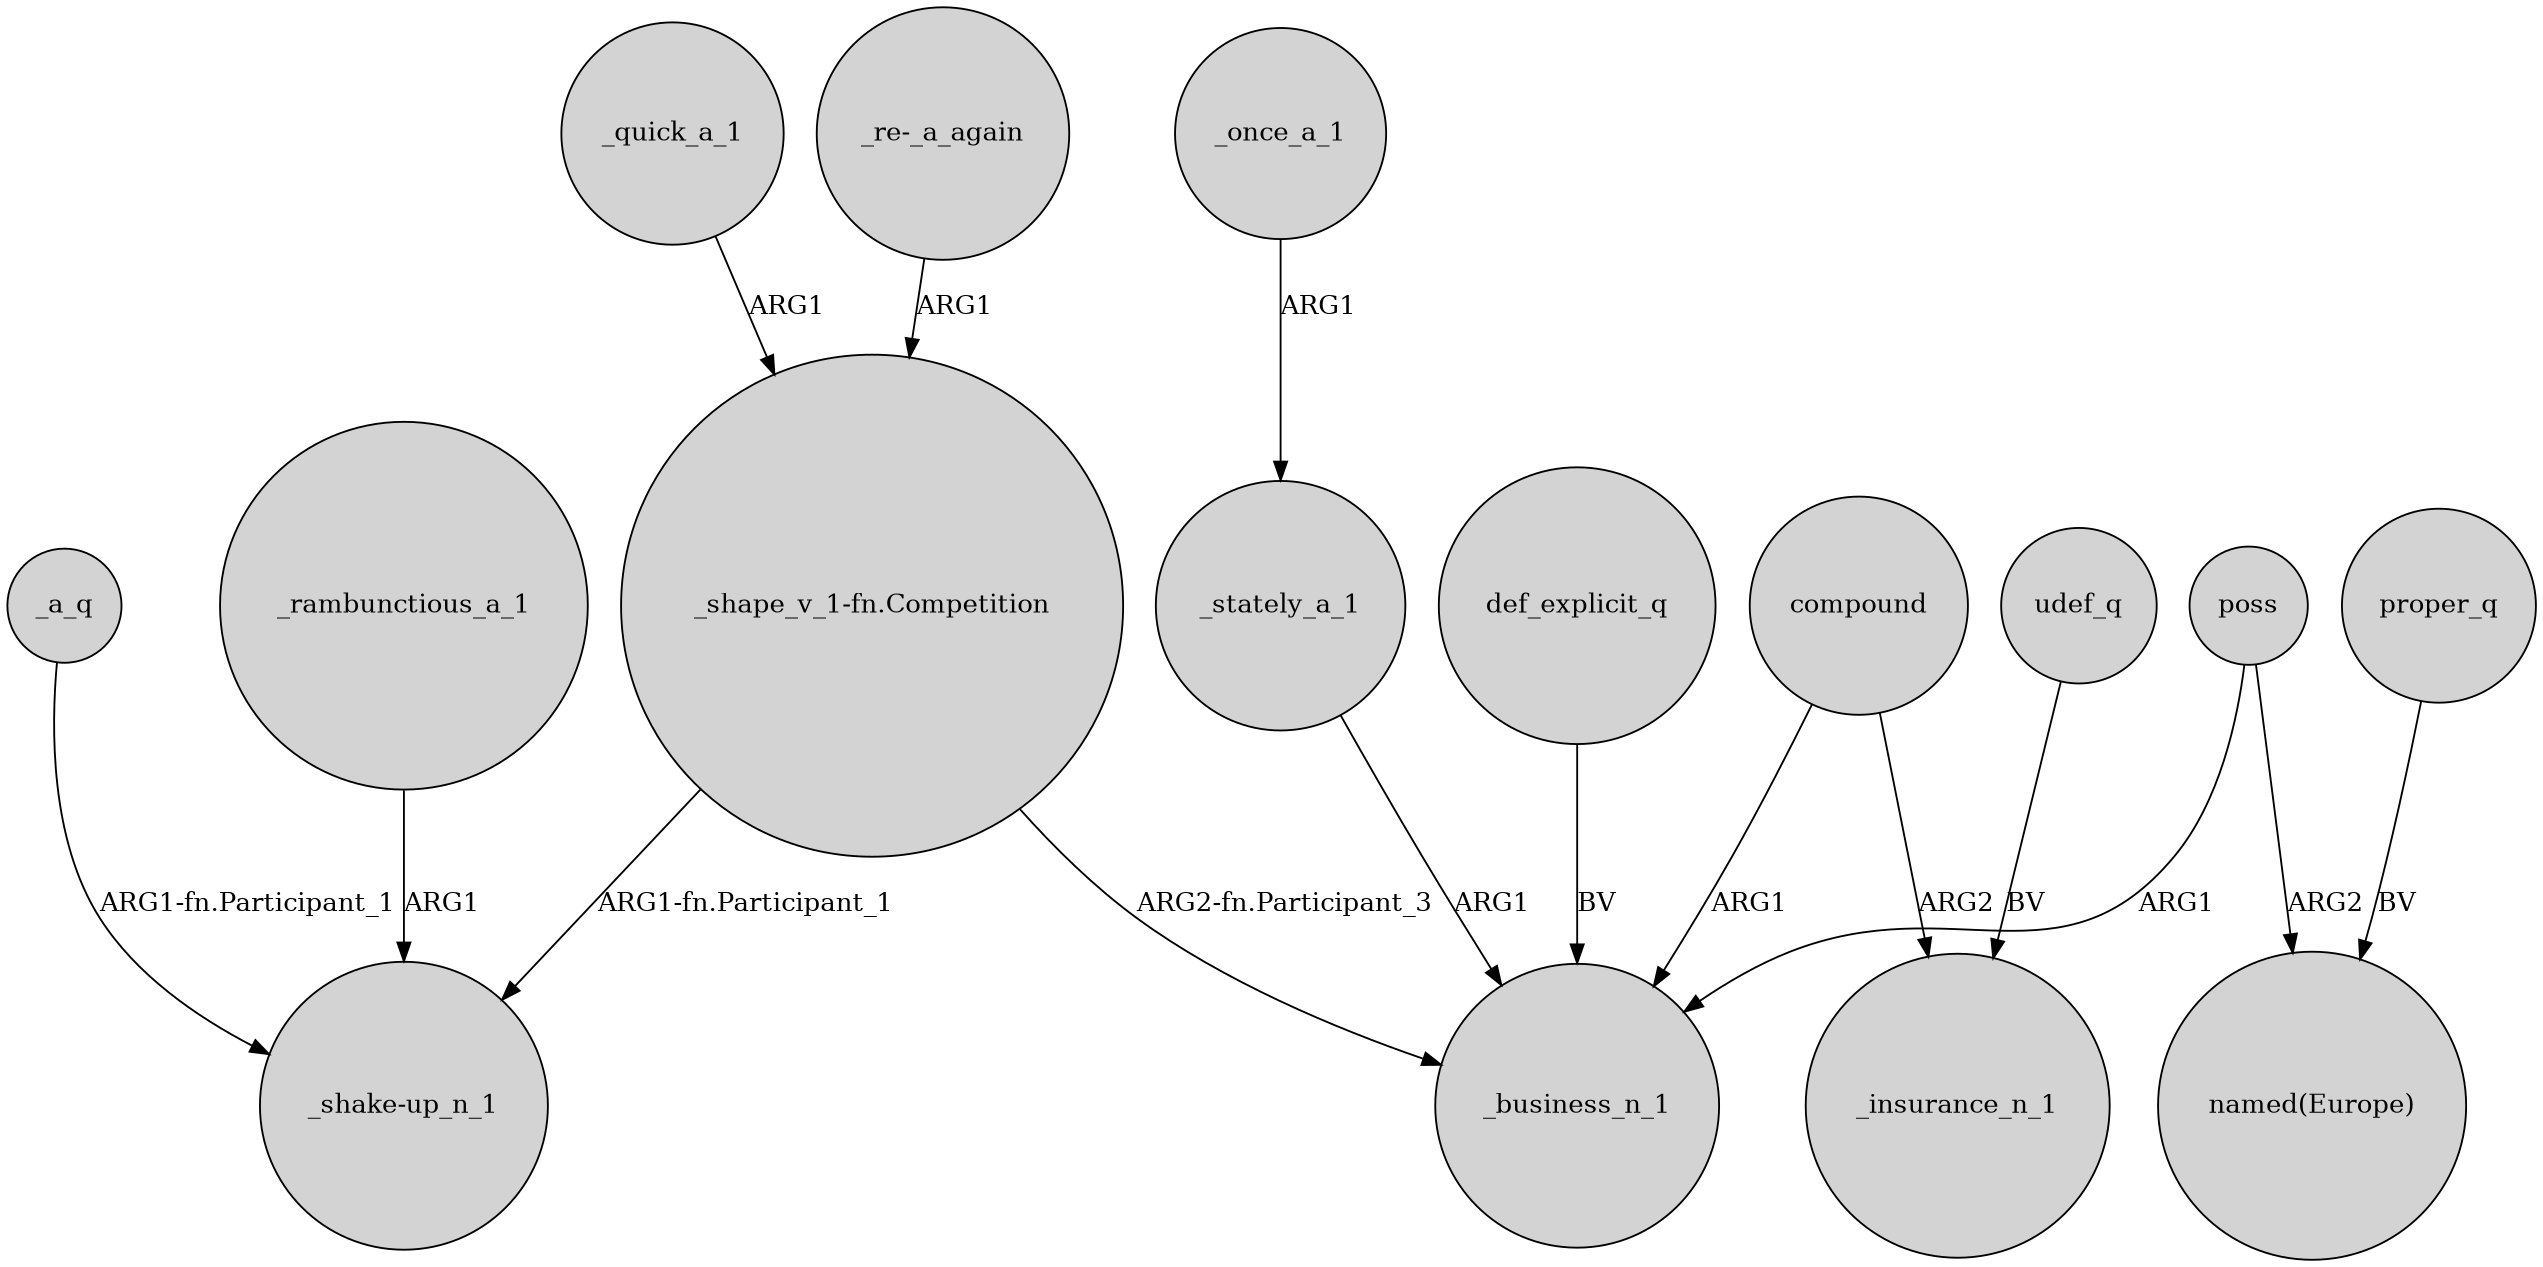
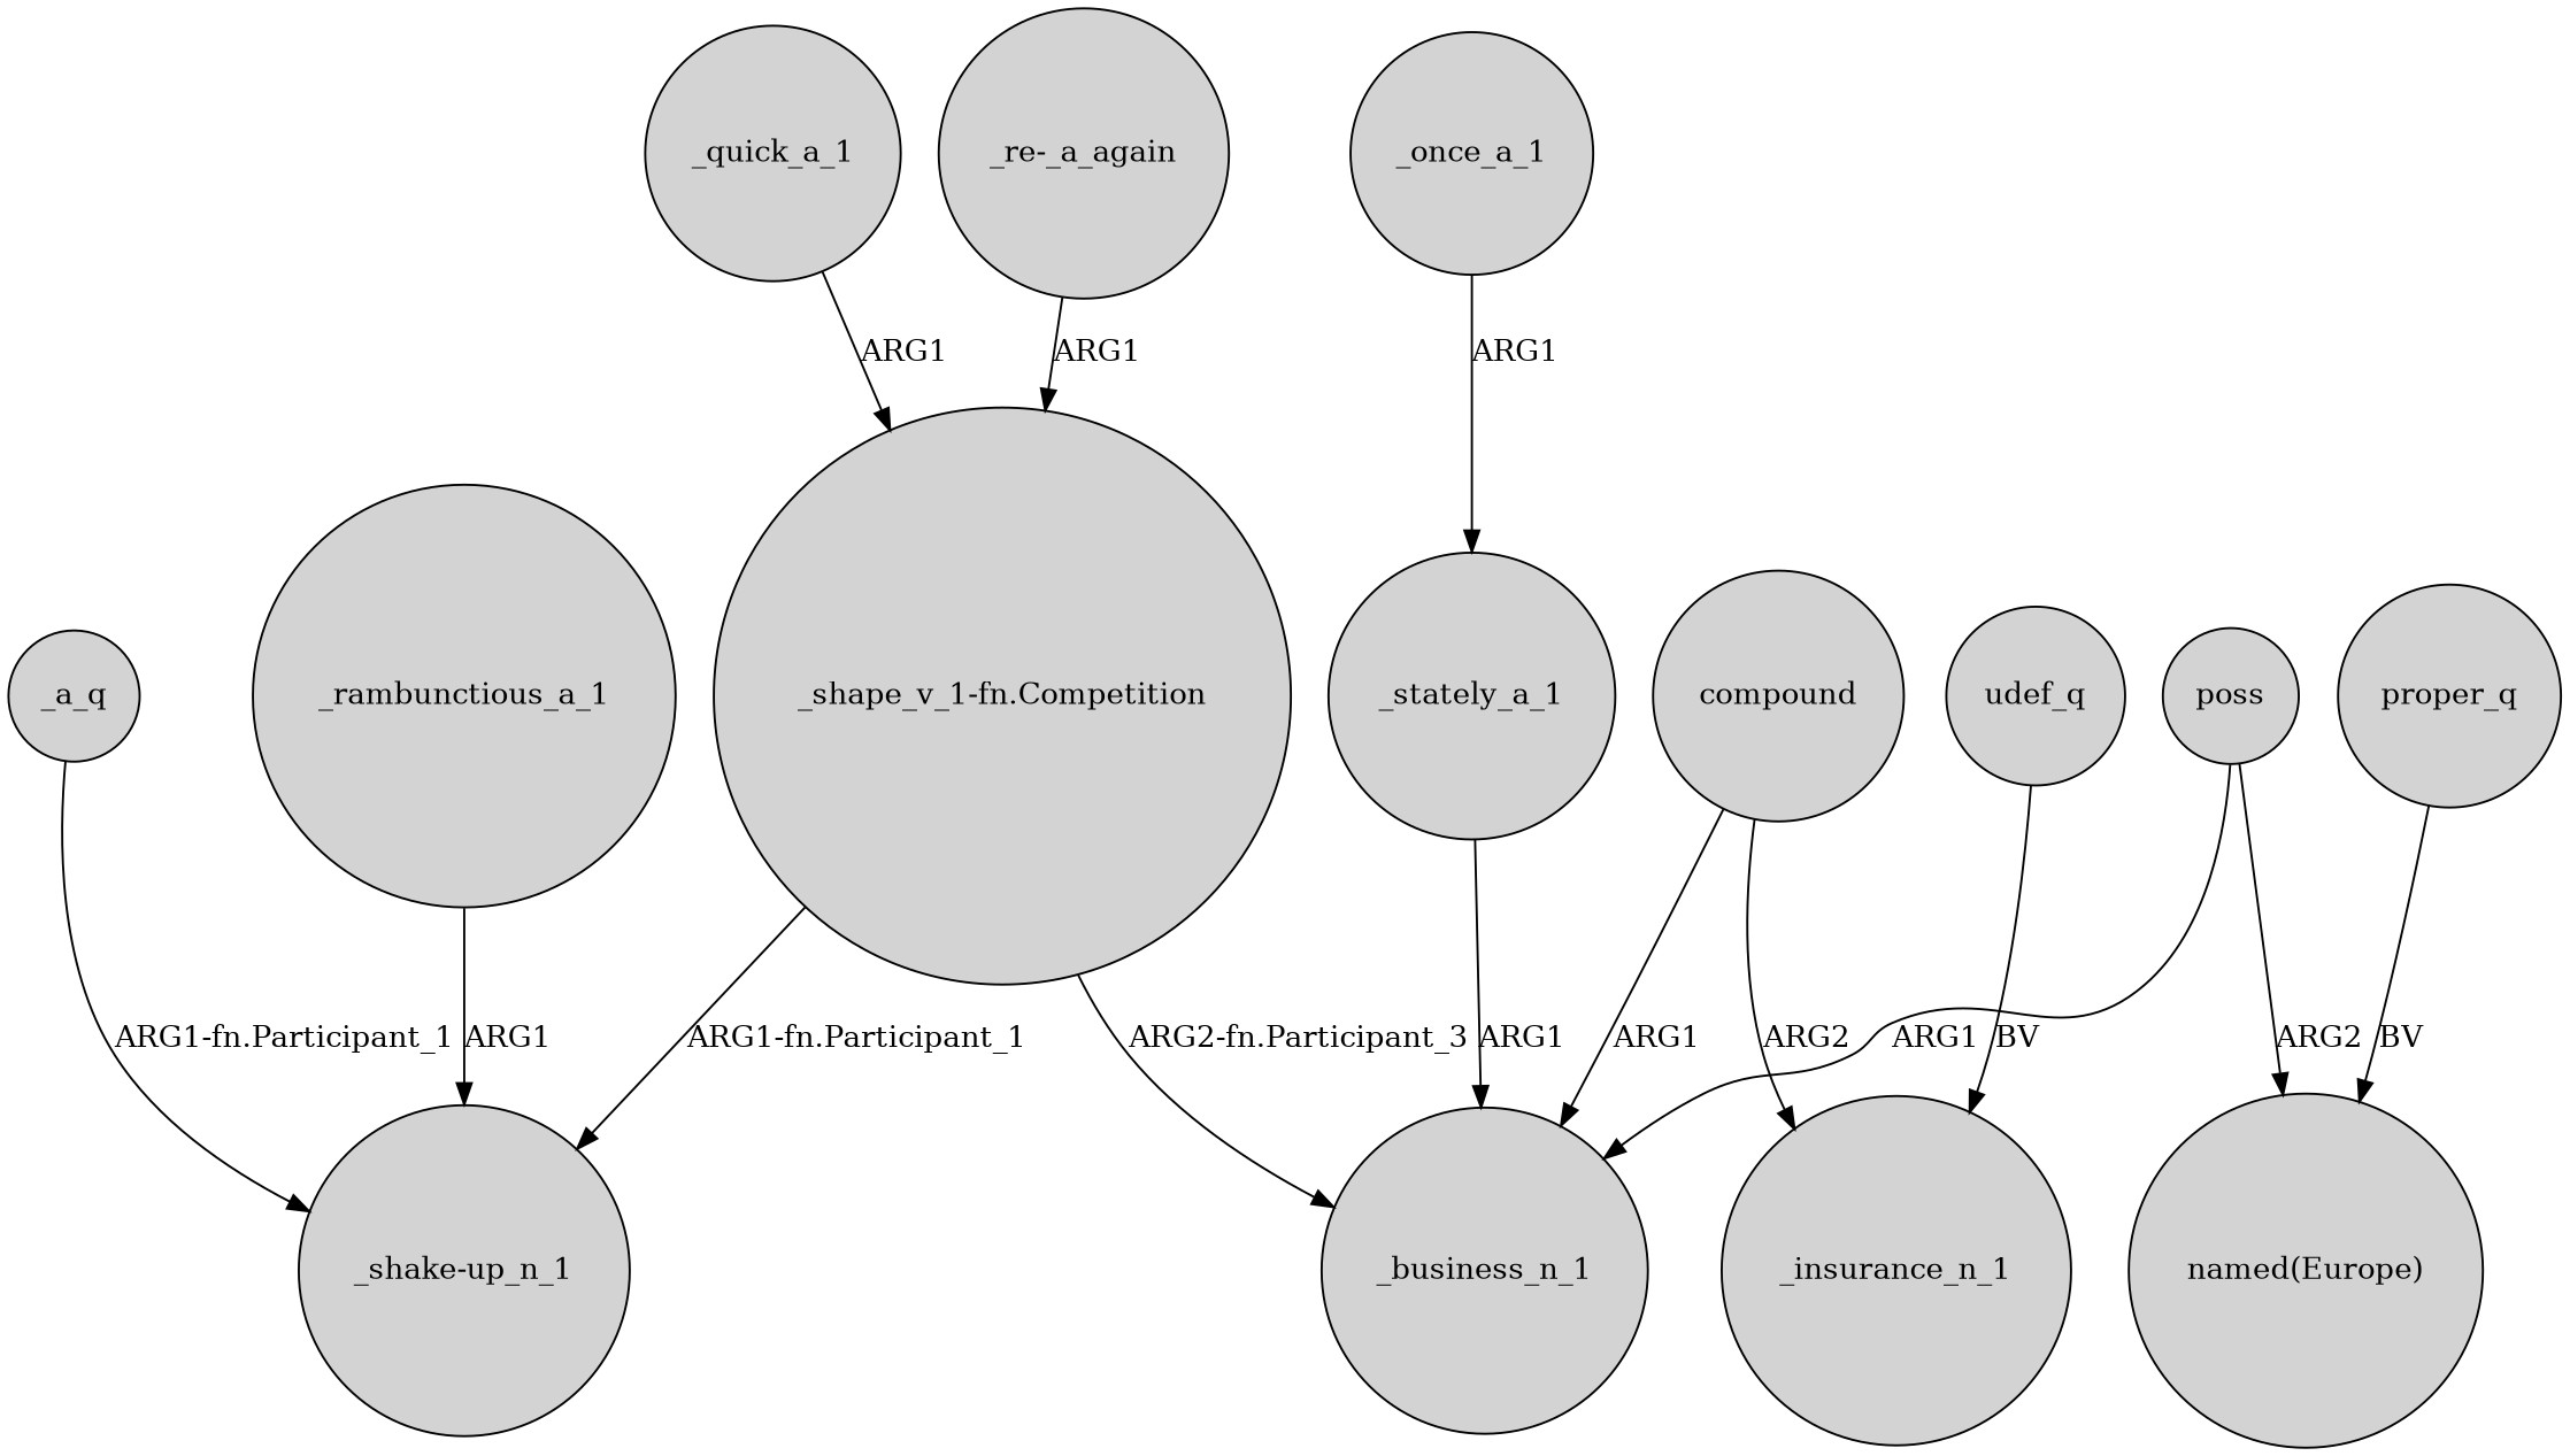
  digraph {
    node [shape=circle style=filled]
    "_shape_v_1-fn.Competition"
    "_shake-up_n_1"
    _business_n_1
-   def_explicit_q
    _stately_a_1
    udef_q
    _insurance_n_1
    proper_q
    "named(Europe)"
    compound
    poss
    _once_a_1
    _a_q
    "_re-_a_again"
    _rambunctious_a_1
    _quick_a_1
    "_shape_v_1-fn.Competition" -> "_shake-up_n_1" [label="ARG1-fn.Participant_1"]
    "_shape_v_1-fn.Competition" -> _business_n_1 [label="ARG2-fn.Participant_3"]
-   def_explicit_q -> _business_n_1 [label=BV]
    _stately_a_1 -> _business_n_1 [label=ARG1]
    udef_q -> _insurance_n_1 [label=BV]
    proper_q -> "named(Europe)" [label=BV]
    compound -> _business_n_1 [label=ARG1]
    compound -> _insurance_n_1 [label=ARG2]
    poss -> _business_n_1 [label=ARG1]
    poss -> "named(Europe)" [label=ARG2]
    _once_a_1 -> _stately_a_1 [label=ARG1]
    _a_q -> "_shake-up_n_1" [label="ARG1-fn.Participant_1"]
    "_re-_a_again" -> "_shape_v_1-fn.Competition" [label=ARG1]
    _rambunctious_a_1 -> "_shake-up_n_1" [label=ARG1]
    _quick_a_1 -> "_shape_v_1-fn.Competition" [label=ARG1]
  }
